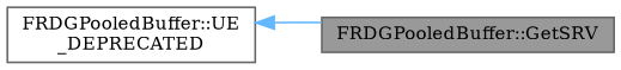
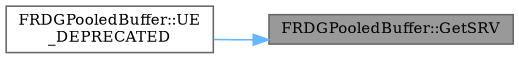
  digraph {
    rankdir=RL
    fontname="DejaVu Serif"
    node [fontname="DejaVu Serif" fontsize=10 shape=box style=filled]
    n1 [color=gray40 fillcolor=grey60 fontcolor=black height=0.2 label="FRDGPooledBuffer::GetSRV" width=0.4]
    n2 [color=grey40 fillcolor=white height=0.2 label="FRDGPooledBuffer::UE\l_DEPRECATED" width=0.4]
-   n2 -> n1 [color=steelblue1 dir=back fontname="DejaVu Serif" fontsize=10 labelfontname=Helvetica labelfontsize=10 style=solid]
+   n1 -> n2 [color=steelblue1 dir=back fontname="DejaVu Serif" fontsize=10 labelfontname=Helvetica labelfontsize=10 style=solid]
  }
